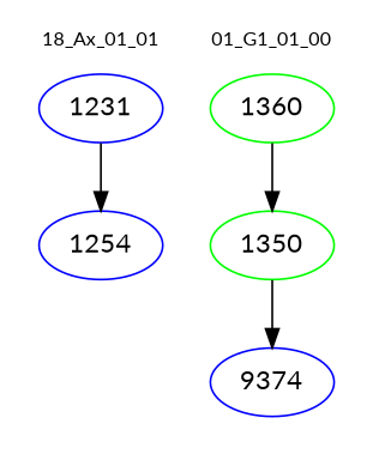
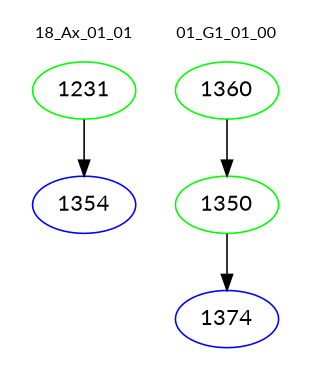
  digraph {
    fontname=Lato
    node [color=green fontname=Lato shape=ellipse]
    edge [color=black fontname=Lato]
-   n1 [color=blue label=1231]
-   n2 [color=blue label=1254]
+   n1 [label=1231]
+   n2 [color=blue label=1354]
    n3 [label=1360]
    n4 [label=1350]
-   n5 [color=blue label=9374]
+   n5 [color=blue label=1374]
    subgraph cluster_1 {
      color=white
      fontsize=10
      label="18_Ax_01_01"
      n1
      n2
    }
    subgraph cluster_2 {
      color=white
      fontsize=10
      label="01_G1_01_00"
      n3
      n4
      n5
    }
    n1 -> n2
    n3 -> n4
    n4 -> n5
  }
